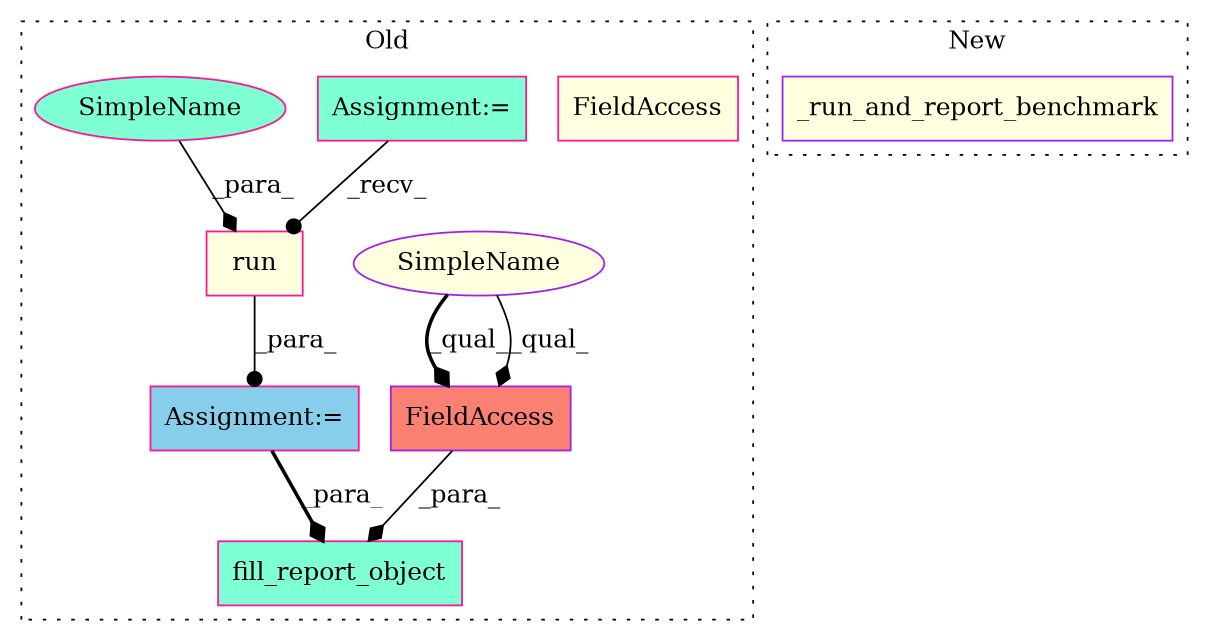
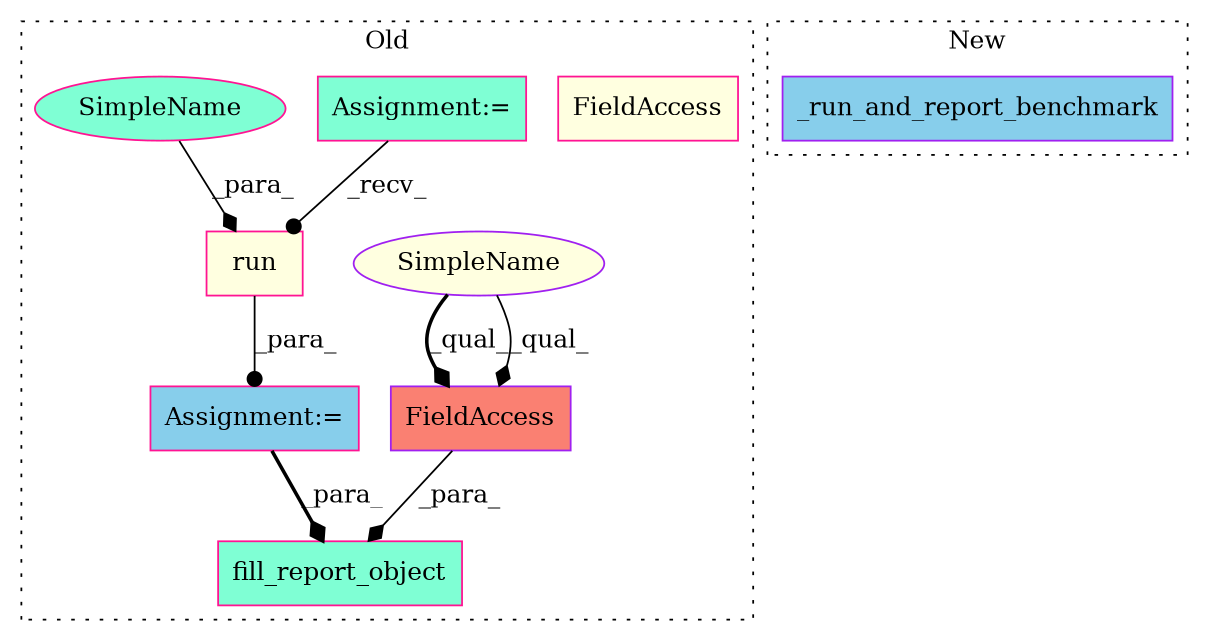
  digraph {
    node [a=32 l=16 s=1298 shape=box style=filled fillcolor=aquamarine color=deeppink]
    edge [style=solid arrowhead=diamond]
    n1 [l="19,1" label=fill_report_object s="1273,1314"]
    n2 [a=22 label=FieldAccess fillcolor=lightyellow]
    n3 [l="4,1" label=run s="1252,1261" fillcolor=lightyellow]
    n4 [a=7 label="Assignment:=" s=994]
    n5 [a=7 l=1 label="Assignment:=" s=1234 fillcolor=skyblue]
    n6 [a=42 l=5 label=SimpleName shape=ellipse fillcolor=lightyellow color=purple]
    n7 [a=42 l=5 label=SimpleName s=1256 shape=ellipse]
    n8 [a=22 label=FieldAccess fillcolor=salmon color=purple]
-   n9 [l=27 label=_run_and_report_benchmark s=1191 fillcolor=lightyellow color=purple]
+   n9 [l=27 label=_run_and_report_benchmark s=1191 fillcolor=skyblue color=purple]
    subgraph cluster_1 {
      label=Old
      style=dotted
      n1
      n2
      n3
      n4
      n5
      n6
      n7
      n8
    }
    subgraph cluster_2 {
      label=New
      style=dotted
      n9
    }
    n3 -> n5 [label=_para_ arrowhead=dot]
    n4 -> n3 [label=_recv_ arrowhead=dot]
    n5 -> n1 [label=_para_ style=bold]
    n6 -> n8 [label=_qual_ style=bold]
    n6 -> n8 [label=_qual_]
    n7 -> n3 [label=_para_]
    n8 -> n1 [label=_para_]
  }
